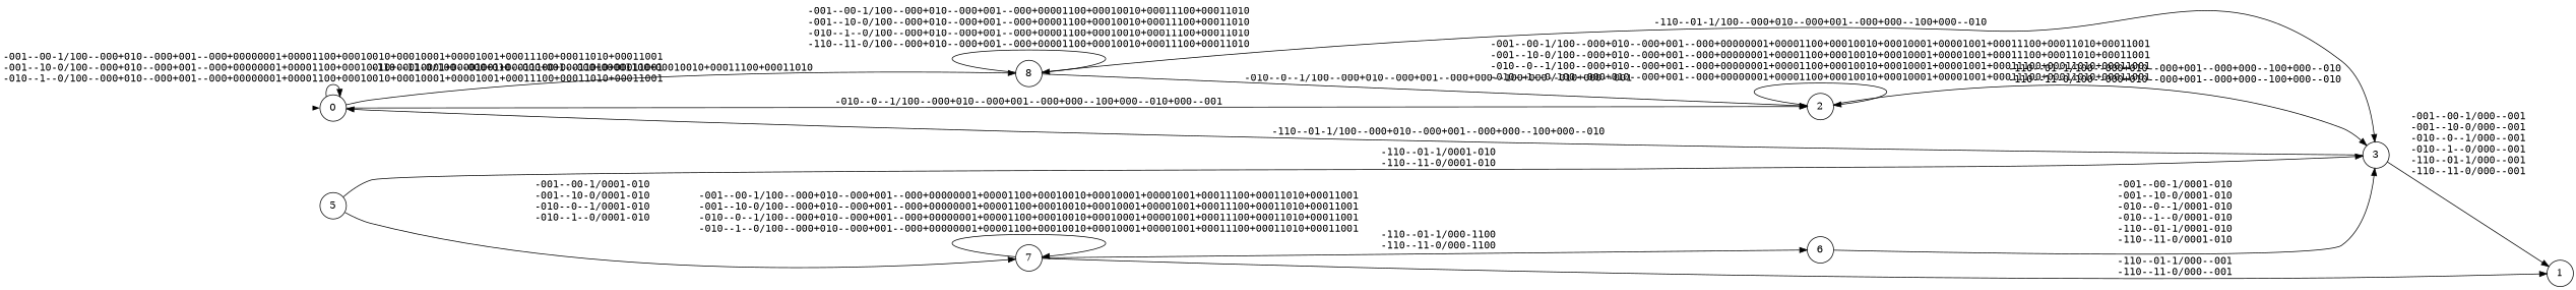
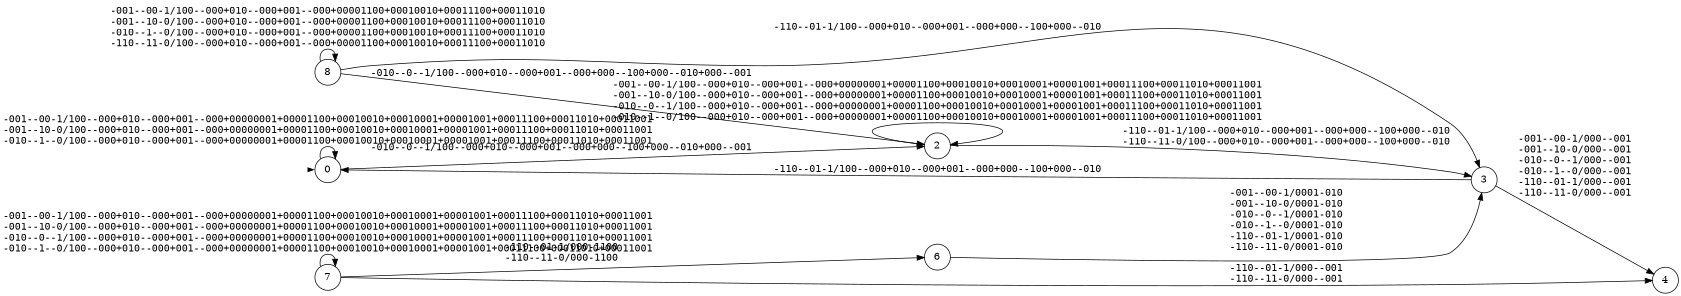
  digraph {
    nodesep=0.2
    rankdir=LR
    ranksep=0.8
    node [shape=circle]
    edge [fontname=mono]
    init [shape=point style=invis]
    n2 [label=0]
    n3 [label=8]
    n4 [label=2]
    n5 [label=3]
-   n6 [label=1]
-   n7 [label=5]
+   n6 [label=4]
    n8 [label=7]
    n9 [label=6]
    init -> n2 [penwidth=0]
    n2 -> n2 [label="-001--00-1/100--000+010--000+001--000+00000001+00001100+00010010+00010001+00001001+00011100+00011010+00011001\l-001--10-0/100--000+010--000+001--000+00000001+00001100+00010010+00010001+00001001+00011100+00011010+00011001\l-010--1--0/100--000+010--000+001--000+00000001+00001100+00010010+00010001+00001001+00011100+00011010+00011001\l"]
-   n2 -> n3 [label="-110--11-0/100--000+010--000+001--000+00001100+00010010+00011100+00011010\l"]
    n2 -> n4 [label="-010--0--1/100--000+010--000+001--000+000--100+000--010+000--001\l"]
    n3 -> n3 [label="-001--00-1/100--000+010--000+001--000+00001100+00010010+00011100+00011010\l-001--10-0/100--000+010--000+001--000+00001100+00010010+00011100+00011010\l-010--1--0/100--000+010--000+001--000+00001100+00010010+00011100+00011010\l-110--11-0/100--000+010--000+001--000+00001100+00010010+00011100+00011010\l"]
    n3 -> n4 [label="-010--0--1/100--000+010--000+001--000+000--100+000--010+000--001\l"]
    n3 -> n5 [label="-110--01-1/100--000+010--000+001--000+000--100+000--010\l"]
    n4 -> n4 [label="-001--00-1/100--000+010--000+001--000+00000001+00001100+00010010+00010001+00001001+00011100+00011010+00011001\l-001--10-0/100--000+010--000+001--000+00000001+00001100+00010010+00010001+00001001+00011100+00011010+00011001\l-010--0--1/100--000+010--000+001--000+00000001+00001100+00010010+00010001+00001001+00011100+00011010+00011001\l-010--1--0/100--000+010--000+001--000+00000001+00001100+00010010+00010001+00001001+00011100+00011010+00011001\l"]
    n4 -> n5 [label="-110--01-1/100--000+010--000+001--000+000--100+000--010\l-110--11-0/100--000+010--000+001--000+000--100+000--010\l"]
    n5 -> n2 [label="-110--01-1/100--000+010--000+001--000+000--100+000--010\l"]
    n5 -> n6 [label="-001--00-1/000--001\l-001--10-0/000--001\l-010--0--1/000--001\l-010--1--0/000--001\l-110--01-1/000--001\l-110--11-0/000--001\l"]
-   n7 -> n5 [label="-110--01-1/0001-010\l-110--11-0/0001-010\l"]
-   n7 -> n8 [label="-001--00-1/0001-010\l-001--10-0/0001-010\l-010--0--1/0001-010\l-010--1--0/0001-010\l"]
    n8 -> n6 [label="-110--01-1/000--001\l-110--11-0/000--001\l"]
    n8 -> n8 [label="-001--00-1/100--000+010--000+001--000+00000001+00001100+00010010+00010001+00001001+00011100+00011010+00011001\l-001--10-0/100--000+010--000+001--000+00000001+00001100+00010010+00010001+00001001+00011100+00011010+00011001\l-010--0--1/100--000+010--000+001--000+00000001+00001100+00010010+00010001+00001001+00011100+00011010+00011001\l-010--1--0/100--000+010--000+001--000+00000001+00001100+00010010+00010001+00001001+00011100+00011010+00011001\l"]
    n8 -> n9 [label="-110--01-1/000-1100\l-110--11-0/000-1100\l"]
    n9 -> n5 [label="-001--00-1/0001-010\l-001--10-0/0001-010\l-010--0--1/0001-010\l-010--1--0/0001-010\l-110--01-1/0001-010\l-110--11-0/0001-010\l"]
  }
